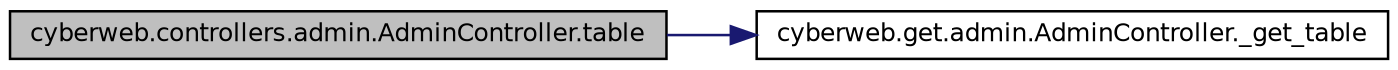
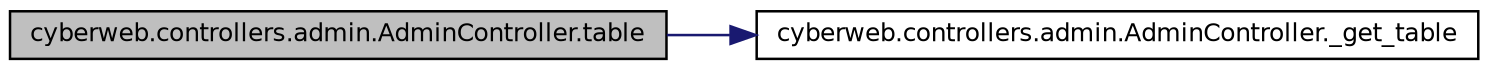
  digraph {
    rankdir=LR
    node [color=black fontname=Helvetica fontsize=10 shape=record style=filled]
    n1 [fillcolor=grey75 fontcolor=black height=0.2 label="cyberweb.controllers.admin.AdminController.table" width=0.4]
-   n2 [fillcolor=white height=0.2 label="cyberweb.get.admin.AdminController._get_table" width=0.4]
+   n2 [fillcolor=white height=0.2 label="cyberweb.controllers.admin.AdminController._get_table" width=0.4]
    n1 -> n2 [color=midnightblue fontname=Helvetica fontsize=10 labelfontname=Helvetica labelfontsize=10 style=solid]
  }
